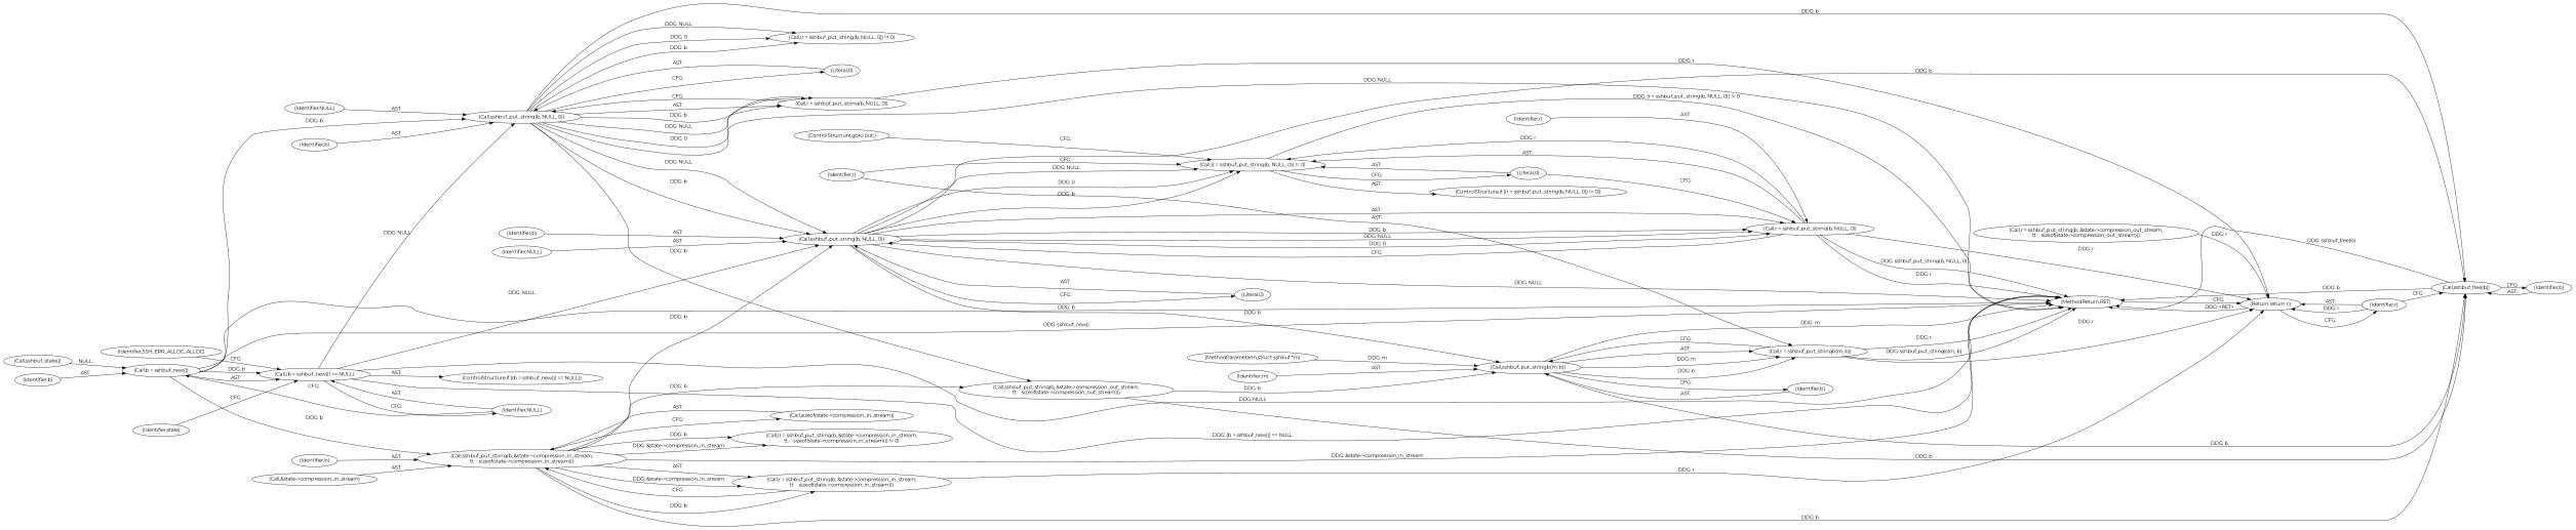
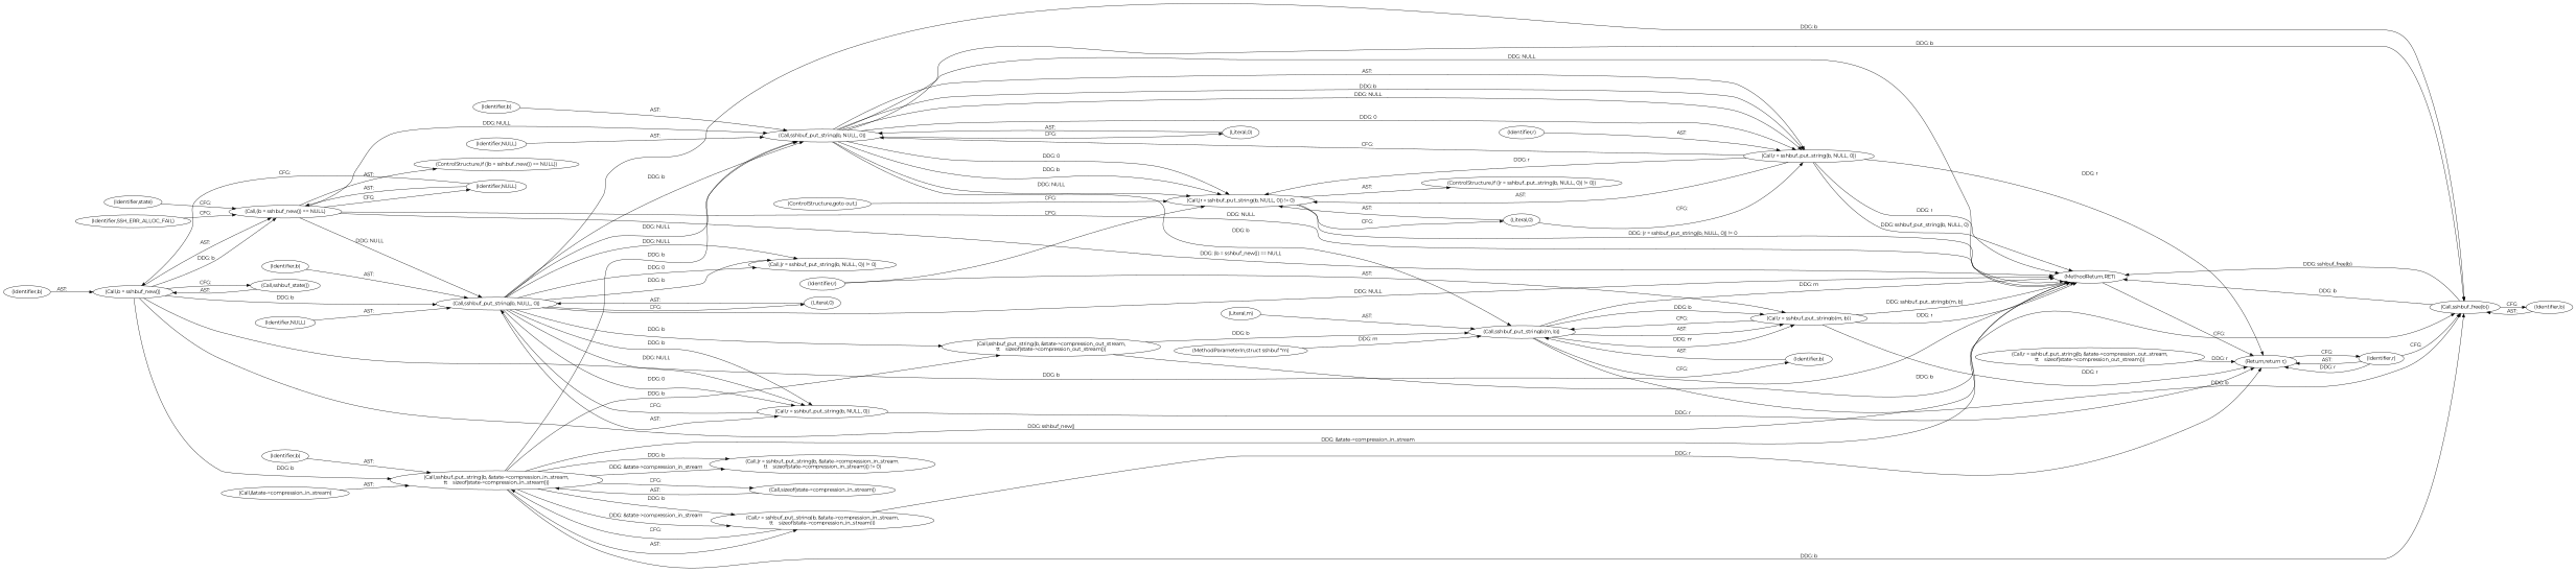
  digraph {
    fontname=Montserrat
    rankdir=LR
    node [fontname=Montserrat]
    edge [fontname=Montserrat]
    n1 [label="(Call,sshbuf_put_string(b, NULL, 0))"]
    n2 [label="(Call,(r = sshbuf_put_string(b, NULL, 0)) != 0)"]
    n3 [label="(Call,r = sshbuf_put_string(b, NULL, 0))"]
    n4 [label="(Call,sshbuf_put_stringb(m, b))"]
    n5 [label="(Call,sshbuf_free(b))"]
    n6 [label="(MethodReturn,RET)"]
    n7 [label="(Literal,0)"]
    n8 [label="(Literal,0)"]
    n9 [label="(ControlStructure,if ((r = sshbuf_put_string(b, NULL, 0)) != 0))"]
    n10 [label="(Return,return r;)"]
    n11 [label="(Call,r = sshbuf_put_stringb(m, b))"]
    n12 [label="(Identifier,b)"]
    n13 [label="(Identifier,b)"]
    n14 [label="(Call,sshbuf_put_string(b, &state->compression_in_stream,\n\t\t    sizeof(state->compression_in_stream)))"]
    n15 [label="(Call,sshbuf_put_string(b, &state->compression_out_stream,\n\t\t    sizeof(state->compression_out_stream)))"]
    n16 [label="(Call,r = sshbuf_put_string(b, &state->compression_in_stream,\n\t\t    sizeof(state->compression_in_stream)))"]
    n17 [label="(Call,(r = sshbuf_put_string(b, &state->compression_in_stream,\n\t\t    sizeof(state->compression_in_stream))) != 0)"]
    n18 [label="(Call,sizeof(state->compression_in_stream))"]
    n19 [label="(Call,b = sshbuf_new())"]
    n20 [label="(Call,sshbuf_put_string(b, NULL, 0))"]
    n21 [label="(Call,(b = sshbuf_new()) == NULL)"]
    n22 [label="(Call,sshbuf_state())"]
    n23 [label="(Literal,0)"]
    n24 [label="(Call,r = sshbuf_put_string(b, NULL, 0))"]
    n25 [label="(Call,(r = sshbuf_put_string(b, NULL, 0)) != 0)"]
    n26 [label="(ControlStructure,if ((b = sshbuf_new()) == NULL))"]
    n27 [label="(Identifier,NULL)"]
    n28 [label="(Identifier,r)"]
    n29 [label="(Call,r = sshbuf_put_string(b, &state->compression_out_stream,\n\t\t    sizeof(state->compression_out_stream)))"]
    n30 [label="(ControlStructure,goto out;)"]
    n31 [label="(Identifier,NULL)"]
    n32 [label="(Identifier,r)"]
    n33 [label="(Identifier,state)"]
    n34 [label="(Identifier,b)"]
-   n35 [label="(Identifier,SSH_ERR_ALLOC_ALLOC)"]
-   n36 [label="(Identifier,m)"]
+   n35 [label="(Identifier,SSH_ERR_ALLOC_FAIL)"]
+   n36 [label="(Literal,m)"]
    n37 [label="(Identifier,NULL)"]
    n38 [label="(Identifier,b)"]
    n39 [label="(Identifier,r)"]
    n40 [label="(Identifier,b)"]
    n41 [label="(Identifier,b)"]
    n42 [label="(MethodParameterIn,struct sshbuf *m)"]
    n43 [label="(Call,&state->compression_in_stream)"]
    n1 -> n2 [label="DDG: b"]
    n1 -> n2 [label="DDG: NULL"]
    n1 -> n2 [label="DDG: 0"]
    n1 -> n3 [label="AST: "]
    n1 -> n3 [label="DDG: b"]
    n1 -> n3 [label="DDG: NULL"]
    n1 -> n3 [label="DDG: 0"]
    n1 -> n4 [label="DDG: b"]
    n1 -> n5 [label="DDG: b"]
    n1 -> n6 [label="DDG: NULL"]
    n1 -> n7 [label="CFG: "]
    n2 -> n6 [label="DDG: (r = sshbuf_put_string(b, NULL, 0)) != 0"]
    n2 -> n8 [label="CFG: "]
    n2 -> n9 [label="AST: "]
    n3 -> n1 [label="CFG: "]
    n3 -> n2 [label="AST: "]
    n3 -> n2 [label="DDG: r"]
    n3 -> n6 [label="DDG: r"]
    n3 -> n6 [label="DDG: sshbuf_put_string(b, NULL, 0)"]
    n3 -> n10 [label="DDG: r"]
    n4 -> n5 [label="DDG: b"]
    n4 -> n6 [label="DDG: m"]
    n4 -> n11 [label="AST: "]
    n4 -> n11 [label="DDG: m"]
    n4 -> n11 [label="DDG: b"]
    n4 -> n12 [label="CFG: "]
    n5 -> n6 [label="DDG: sshbuf_free(b)"]
    n5 -> n6 [label="DDG: b"]
    n5 -> n13 [label="CFG: "]
    n6 -> n10 [label="CFG: "]
    n7 -> n1 [label="AST: "]
    n8 -> n2 [label="AST: "]
    n8 -> n3 [label="CFG: "]
-   n10 -> n6 [label="DDG: <RET>"]
    n10 -> n28 [label="CFG: "]
    n11 -> n4 [label="CFG: "]
    n11 -> n6 [label="DDG: r"]
    n11 -> n6 [label="DDG: sshbuf_put_stringb(m, b)"]
    n11 -> n10 [label="DDG: r"]
    n12 -> n4 [label="AST: "]
    n13 -> n5 [label="AST: "]
    n14 -> n1 [label="DDG: b"]
    n14 -> n5 [label="DDG: b"]
    n14 -> n6 [label="DDG: &state->compression_in_stream"]
    n14 -> n15 [label="DDG: b"]
    n14 -> n16 [label="AST: "]
    n14 -> n16 [label="DDG: b"]
    n14 -> n16 [label="DDG: &state->compression_in_stream"]
    n14 -> n17 [label="DDG: b"]
    n14 -> n17 [label="DDG: &state->compression_in_stream"]
    n14 -> n18 [label="CFG: "]
    n15 -> n4 [label="DDG: b"]
    n15 -> n5 [label="DDG: b"]
    n16 -> n10 [label="DDG: r"]
    n16 -> n14 [label="CFG: "]
    n18 -> n14 [label="AST: "]
    n19 -> n6 [label="DDG: b"]
    n19 -> n6 [label="DDG: sshbuf_new()"]
    n19 -> n14 [label="DDG: b"]
    n19 -> n20 [label="DDG: b"]
    n19 -> n21 [label="AST: "]
    n19 -> n21 [label="DDG: b"]
+   n19 -> n22 [label="CFG: "]
    n20 -> n1 [label="DDG: b"]
    n20 -> n1 [label="DDG: NULL"]
    n20 -> n5 [label="DDG: b"]
    n20 -> n6 [label="DDG: NULL"]
    n20 -> n15 [label="DDG: b"]
    n20 -> n23 [label="CFG: "]
    n20 -> n24 [label="AST: "]
    n20 -> n24 [label="DDG: b"]
    n20 -> n24 [label="DDG: NULL"]
    n20 -> n24 [label="DDG: 0"]
    n20 -> n25 [label="DDG: b"]
    n20 -> n25 [label="DDG: NULL"]
    n20 -> n25 [label="DDG: 0"]
    n21 -> n1 [label="DDG: NULL"]
    n21 -> n6 [label="DDG: NULL"]
    n21 -> n6 [label="DDG: (b = sshbuf_new()) == NULL"]
    n21 -> n20 [label="DDG: NULL"]
    n21 -> n26 [label="AST: "]
    n21 -> n27 [label="CFG: "]
-   n22 -> n19 [label="NULL: "]
+   n22 -> n19 [label="AST: "]
    n23 -> n20 [label="AST: "]
    n24 -> n10 [label="DDG: r"]
    n24 -> n20 [label="CFG: "]
    n27 -> n19 [label="CFG: "]
    n27 -> n21 [label="AST: "]
    n28 -> n5 [label="CFG: "]
    n28 -> n10 [label="AST: "]
    n28 -> n10 [label="DDG: r"]
    n29 -> n10 [label="DDG: r"]
    n30 -> n2 [label="CFG: "]
    n31 -> n1 [label="AST: "]
    n32 -> n3 [label="AST: "]
    n33 -> n21 [label="CFG: "]
    n34 -> n1 [label="AST: "]
    n35 -> n21 [label="CFG: "]
    n36 -> n4 [label="AST: "]
    n37 -> n20 [label="AST: "]
    n38 -> n20 [label="AST: "]
    n39 -> n2 [label="CFG: "]
    n39 -> n11 [label="AST: "]
    n40 -> n14 [label="AST: "]
    n41 -> n19 [label="AST: "]
    n42 -> n4 [label="DDG: m"]
    n43 -> n14 [label="AST: "]
  }
